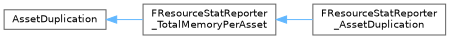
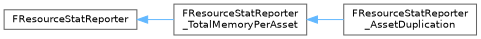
  digraph {
    fontname="DejaVu Sans"
    rankdir=LR
    node [color=grey40 fillcolor=white fontname="DejaVu Sans" fontsize=10 shape=box style=filled]
    edge [color=steelblue1 dir=back fontname="DejaVu Sans" fontsize=10 labelfontname=Helvetica labelfontsize=10 style=solid]
-   n1 [height=0.2 label=AssetDuplication width=0.4]
+   n1 [height=0.2 label=FResourceStatReporter width=0.4]
    n2 [height=0.2 label="FResourceStatReporter\l_TotalMemoryPerAsset" width=0.4]
    n3 [height=0.2 label="FResourceStatReporter\l_AssetDuplication" width=0.4]
    n1 -> n2
    n2 -> n3
  }
